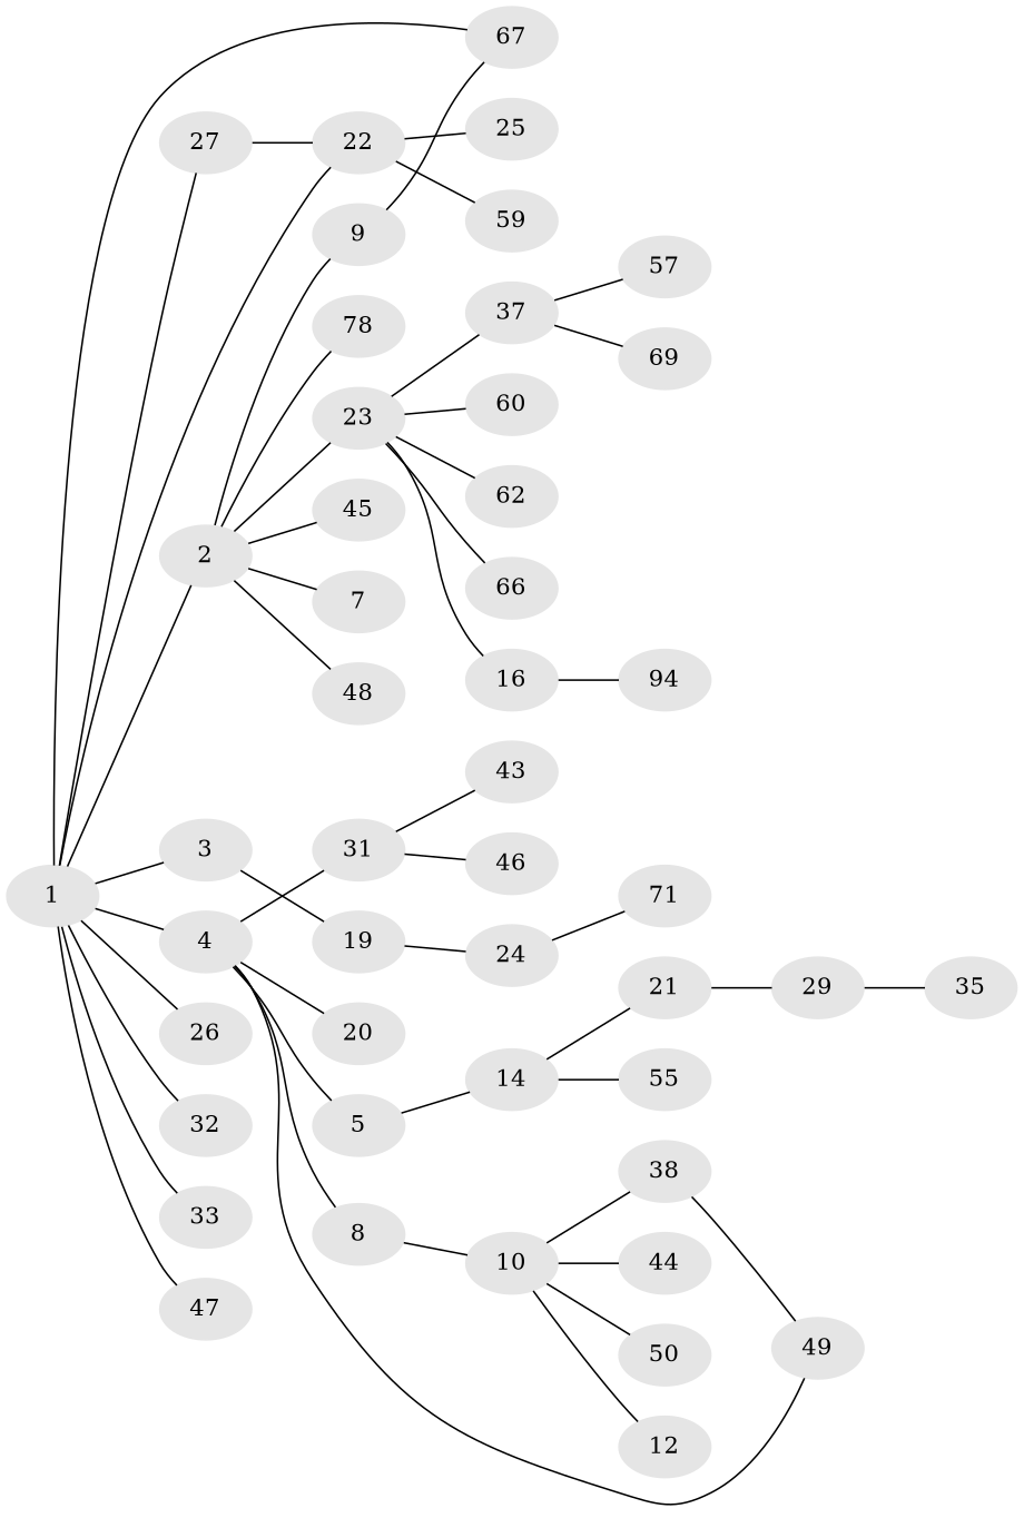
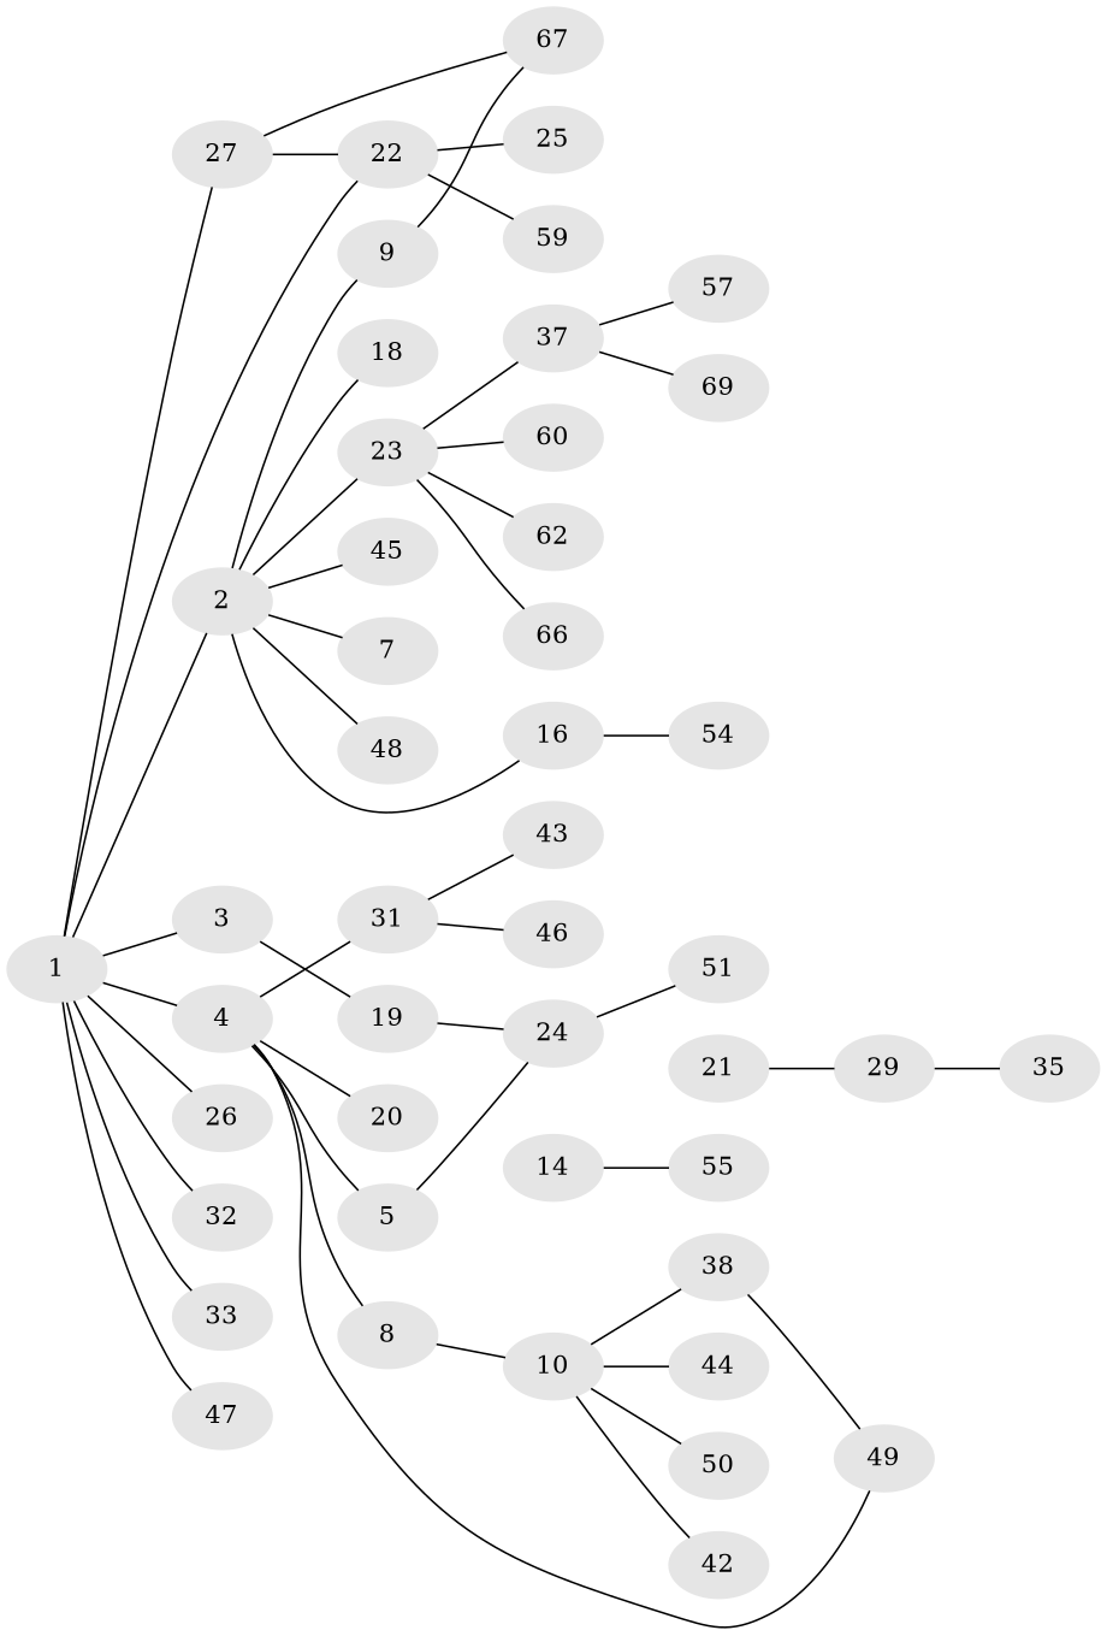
  graph {
    rankdir=LR
    node [color=gray90 style=filled]
    1 [super="+13"]
    2 [super="+6"]
    3
    4 [super="+11"]
    22 [super="+53"]
    26
    27 [super="+68"]
    32 [super="+36"]
    33
    47 [super="+52"]
    67
    7 [super="+58"]
    9 [super="+63"]
    16
-   18 [super="+28" label=78]
+   18 [super="+28"]
    23 [super="+34"]
    45
    48
    19 [super="+39"]
    5 [super="+17"]
    8 [super="+15"]
    20
    31 [super="+41"]
    49 [super="+65"]
    25
    59
-   54 [label=94]
+   54
    37 [super="+70"]
    60
    62
    66
    24
    14
    10 [super="+56"]
-   12 [super="+64"]
+   12 [super="+64" label=42]
    38 [super="+40"]
    44
    50
    43
    46
    21 [super="+42"]
    55 [super="+61"]
    29 [super="+30"]
-   51 [label=71]
+   51
    35
    57
    69
    1 -- 2
    1 -- 3
    1 -- 4
    1 -- 22
    1 -- 26
    1 -- 27
    1 -- 32
    1 -- 33
    1 -- 47
-   1 -- 67
+   27 -- 67
    2 -- 7
    2 -- 9
-   23 -- 16
+   2 -- 16
    2 -- 18
    2 -- 23
    2 -- 45
    2 -- 48
    3 -- 19
    4 -- 5
    4 -- 8
    4 -- 20
    4 -- 31
    4 -- 49
    22 -- 25
    22 -- 59
    27 -- 22
    9 -- 67
    16 -- 54
    23 -- 37
    23 -- 60
    23 -- 62
    23 -- 66
    19 -- 24
-   5 -- 14
+   5 -- 24
    8 -- 10
    31 -- 43
    31 -- 46
    37 -- 57
    37 -- 69
    24 -- 51
-   14 -- 21
    14 -- 55
    10 -- 12
    10 -- 38
    10 -- 44
    10 -- 50
    38 -- 49
    21 -- 29
    29 -- 35
  }
